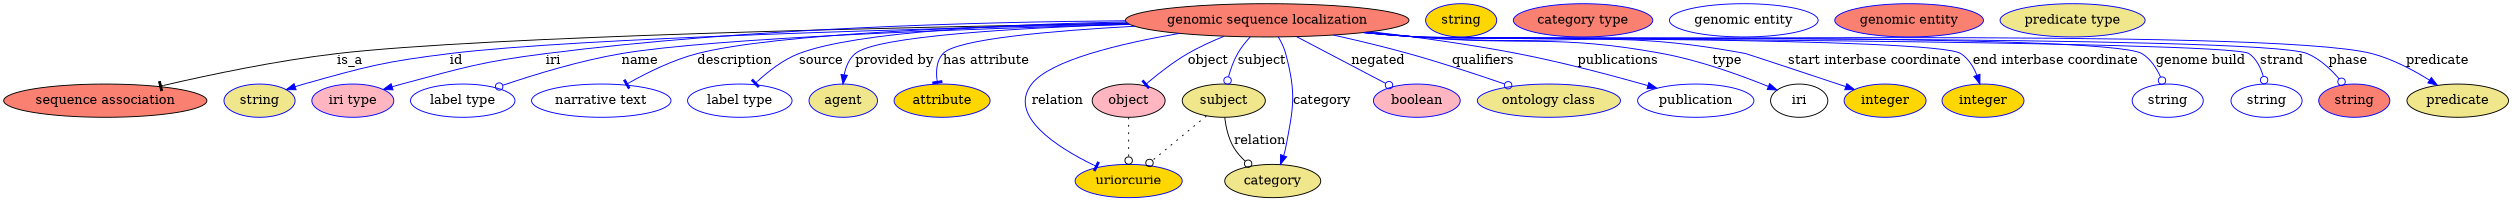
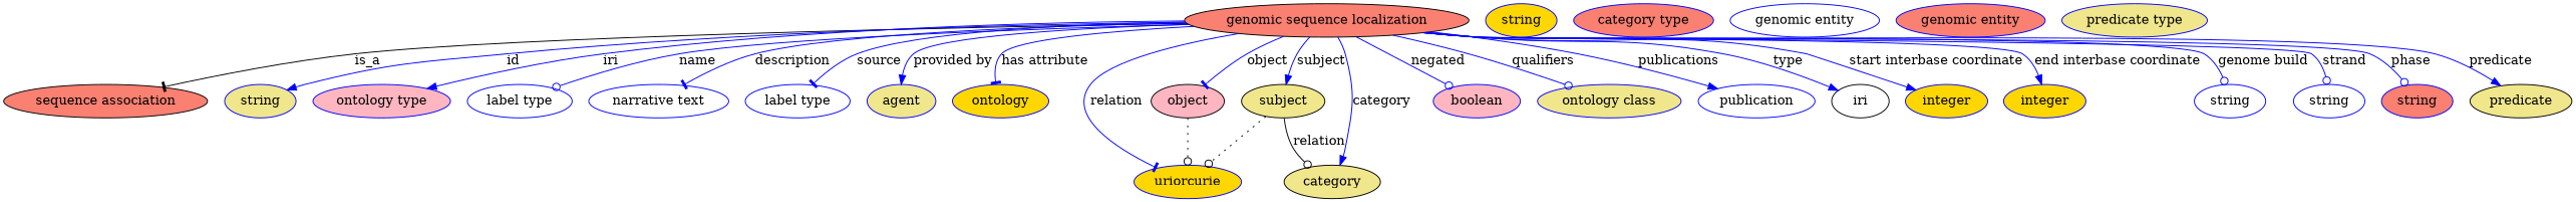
  digraph {
    node [fillcolor=white style=filled color=blue]
    edge [arrowhead=normal color=blue style=solid]
    n1 [fillcolor=salmon height=0.5 label="genomic sequence localization" width=4.2607 color=""]
    "sequence association" [fillcolor=salmon height=0.5 width=3.0511 color=""]
    n3 [fillcolor=khaki height=0.5 label=string width=1.0652]
-   n4 [fillcolor=lightpink height=0.5 label="iri type" width=1.2277]
+   n4 [fillcolor=lightpink height=0.5 label="ontology type" width=1.2277]
    n5 [height=0.5 label="label type" width=1.5707]
    n6 [height=0.5 label="narrative text" width=2.0943]
    n7 [height=0.5 label="label type" width=1.5707]
    n8 [fillcolor=khaki height=0.5 label=agent width=1.0291]
-   n9 [fillcolor=gold height=0.5 label=attribute width=1.4443]
+   n9 [fillcolor=gold height=0.5 label=ontology width=1.4443]
    n10 [fillcolor=gold height=0.5 label=uriorcurie width=1.6068]
    n11 [fillcolor=lightpink height=0.5 label=boolean width=1.2999]
    n12 [fillcolor=khaki height=0.5 label="ontology class" width=2.1484]
    n13 [height=0.5 label=publication width=1.7512]
    n14 [height=0.5 label=iri width=0.86659 color=""]
    category [fillcolor=khaki height=0.5 width=1.4443 color=""]
    n16 [fillcolor=gold height=0.5 label=integer width=1.2277]
    n17 [fillcolor=gold height=0.5 label=integer width=1.2277]
    n18 [height=0.5 label=string width=1.0652]
    n19 [height=0.5 label=string width=1.0652]
    n20 [fillcolor=salmon height=0.5 label=string width=1.0652]
    subject [fillcolor=khaki height=0.5 width=1.2457 color=""]
    object [fillcolor=lightpink height=0.5 width=1.1013 color=""]
    predicate [fillcolor=khaki height=0.5 width=1.5346 color=""]
    n24 [fillcolor=gold height=0.5 label=string width=1.0652]
    n25 [fillcolor=salmon height=0.5 label="category type" width=2.0943]
    n26 [height=0.5 label="genomic entity" width=2.2387]
    n27 [fillcolor=salmon height=0.5 label="genomic entity" width=2.2387]
    n28 [fillcolor=khaki height=0.5 label="predicate type" width=2.1845]
    n1 -> "sequence association" [arrowhead=tee label=is_a color="" style=""]
    n1 -> n3 [label=id]
    n1 -> n4 [label=iri]
    n1 -> n5 [arrowhead=odot label=name]
    n1 -> n6 [arrowhead=tee label=description]
    n1 -> n7 [arrowhead=tee label=source]
    n1 -> n8 [label="provided by"]
    n1 -> n9 [arrowhead=tee label="has attribute"]
    n1 -> n10 [arrowhead=tee label=relation]
    n1 -> n11 [arrowhead=odot label=negated]
    n1 -> n12 [arrowhead=odot label=qualifiers]
    n1 -> n13 [label=publications]
    n1 -> n14 [label=type]
    n1 -> category [label=category]
    n1 -> n16 [label="start interbase coordinate"]
    n1 -> n17 [label="end interbase coordinate"]
    n1 -> n18 [arrowhead=odot label="genome build"]
    n1 -> n19 [arrowhead=odot label=strand]
    n1 -> n20 [arrowhead=odot label=phase]
-   n1 -> subject [arrowhead=odot label=subject]
+   n1 -> subject [label=subject]
    n1 -> object [arrowhead=tee label=object]
    n1 -> predicate [label=predicate]
    subject -> n10 [arrowhead=odot style=dotted color=""]
    subject -> category [arrowhead=odot label=relation color="" style=""]
    object -> n10 [arrowhead=odot style=dotted color=""]
  }
